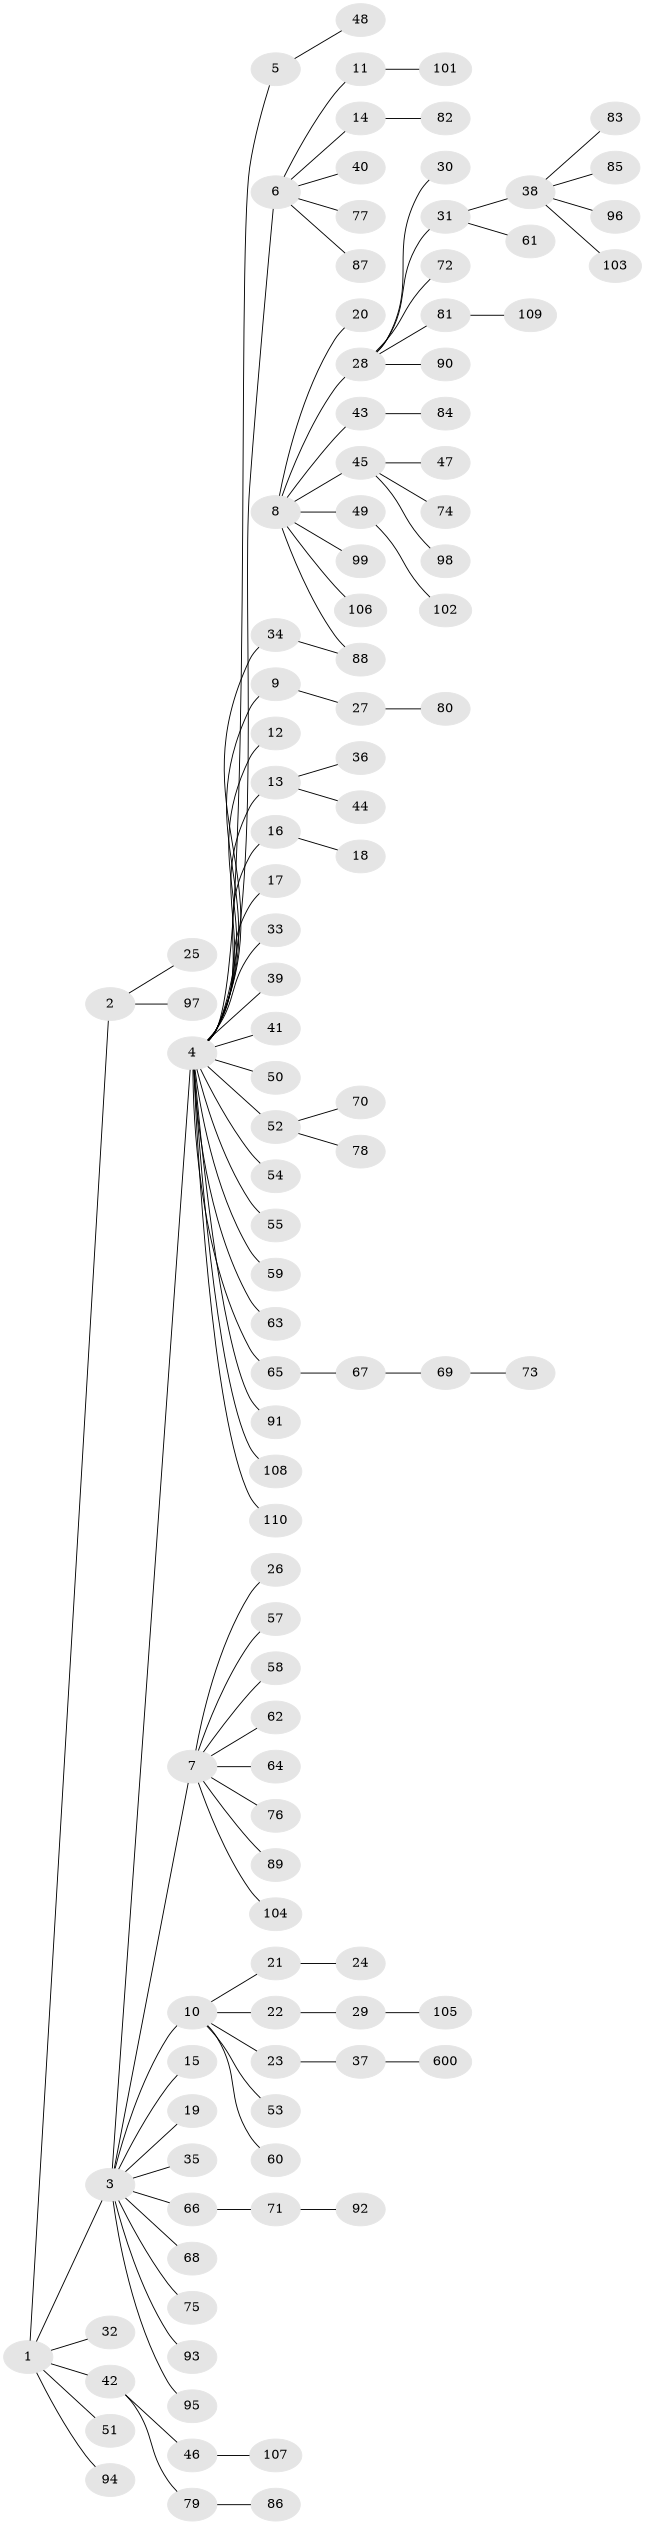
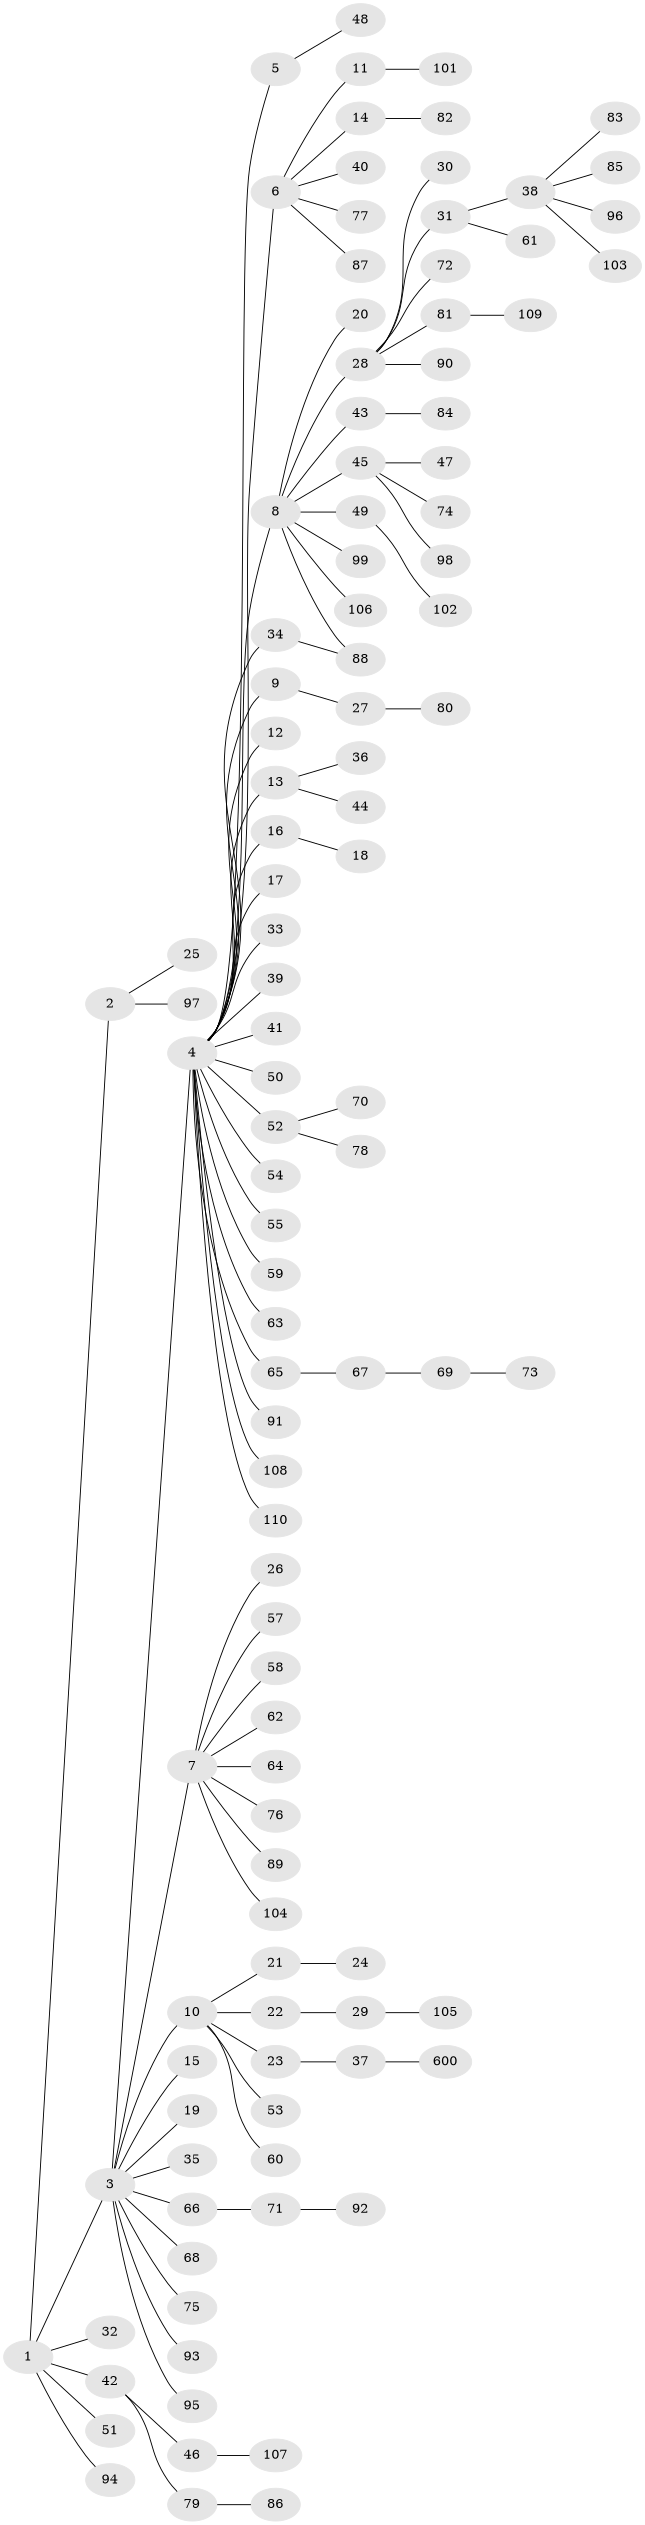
  graph {
    rankdir=LR
    node [color=gray90 style=filled]
    1
    2
    3
    32
    42
    51
    94
    25
    97
    4
    7
    10
    15
    19
    35
    66
    68
    75
    93
    95
    46
    79
    5
    6
    8
    9
    12
    13
    16
    17
    33
    34
    39
    41
    50
    52
    54
    55
    59
    63
    65
    91
    108
    110
    26
    57
    58
    62
    64
    76
    89
    104
    21
    22
    23
    53
    60
    71
    48
    11
    14
    40
    77
    87
    20
    28
    43
    45
    49
    88
    99
    106
    27
    36
    44
    18
    70
    78
    67
    101
    82
    30
    31
    72
    81
    90
    84
    47
    74
    98
    102
    80
    24
    29
    37
    105
    n97 [label=600]
    38
    61
    109
    83
    85
    96
    103
    107
    86
    69
    92
    73
    1 -- 2
    1 -- 3
    1 -- 32
    1 -- 42
    1 -- 51
    1 -- 94
    2 -- 25
    2 -- 97
    3 -- 4
    3 -- 7
    3 -- 10
    3 -- 15
    3 -- 19
    3 -- 35
    3 -- 66
    3 -- 68
    3 -- 75
    3 -- 93
    3 -- 95
    42 -- 46
    42 -- 79
    4 -- 5
    4 -- 6
+   4 -- 8
    4 -- 9
    4 -- 12
    4 -- 13
    4 -- 16
    4 -- 17
    4 -- 33
    4 -- 34
    4 -- 39
    4 -- 41
    4 -- 50
    4 -- 52
    4 -- 54
    4 -- 55
    4 -- 59
    4 -- 63
    4 -- 65
    4 -- 91
    4 -- 108
    4 -- 110
    7 -- 26
    7 -- 57
    7 -- 58
    7 -- 62
    7 -- 64
    7 -- 76
    7 -- 89
    7 -- 104
    10 -- 21
    10 -- 22
    10 -- 23
    10 -- 53
    10 -- 60
    66 -- 71
    46 -- 107
    79 -- 86
    5 -- 48
    6 -- 11
    6 -- 14
    6 -- 40
    6 -- 77
    6 -- 87
    8 -- 20
    8 -- 28
    8 -- 43
    8 -- 45
    8 -- 49
    8 -- 88
    8 -- 99
    8 -- 106
    9 -- 27
    13 -- 36
    13 -- 44
    16 -- 18
    34 -- 88
    52 -- 70
    52 -- 78
    65 -- 67
    21 -- 24
    22 -- 29
    23 -- 37
    71 -- 92
    11 -- 101
    14 -- 82
    28 -- 30
    28 -- 31
    28 -- 72
    28 -- 81
    28 -- 90
    43 -- 84
    45 -- 47
    45 -- 74
    45 -- 98
    49 -- 102
    27 -- 80
    67 -- 69
    31 -- 38
    31 -- 61
    81 -- 109
    29 -- 105
    37 -- n97
    38 -- 83
    38 -- 85
    38 -- 96
    38 -- 103
    69 -- 73
  }
